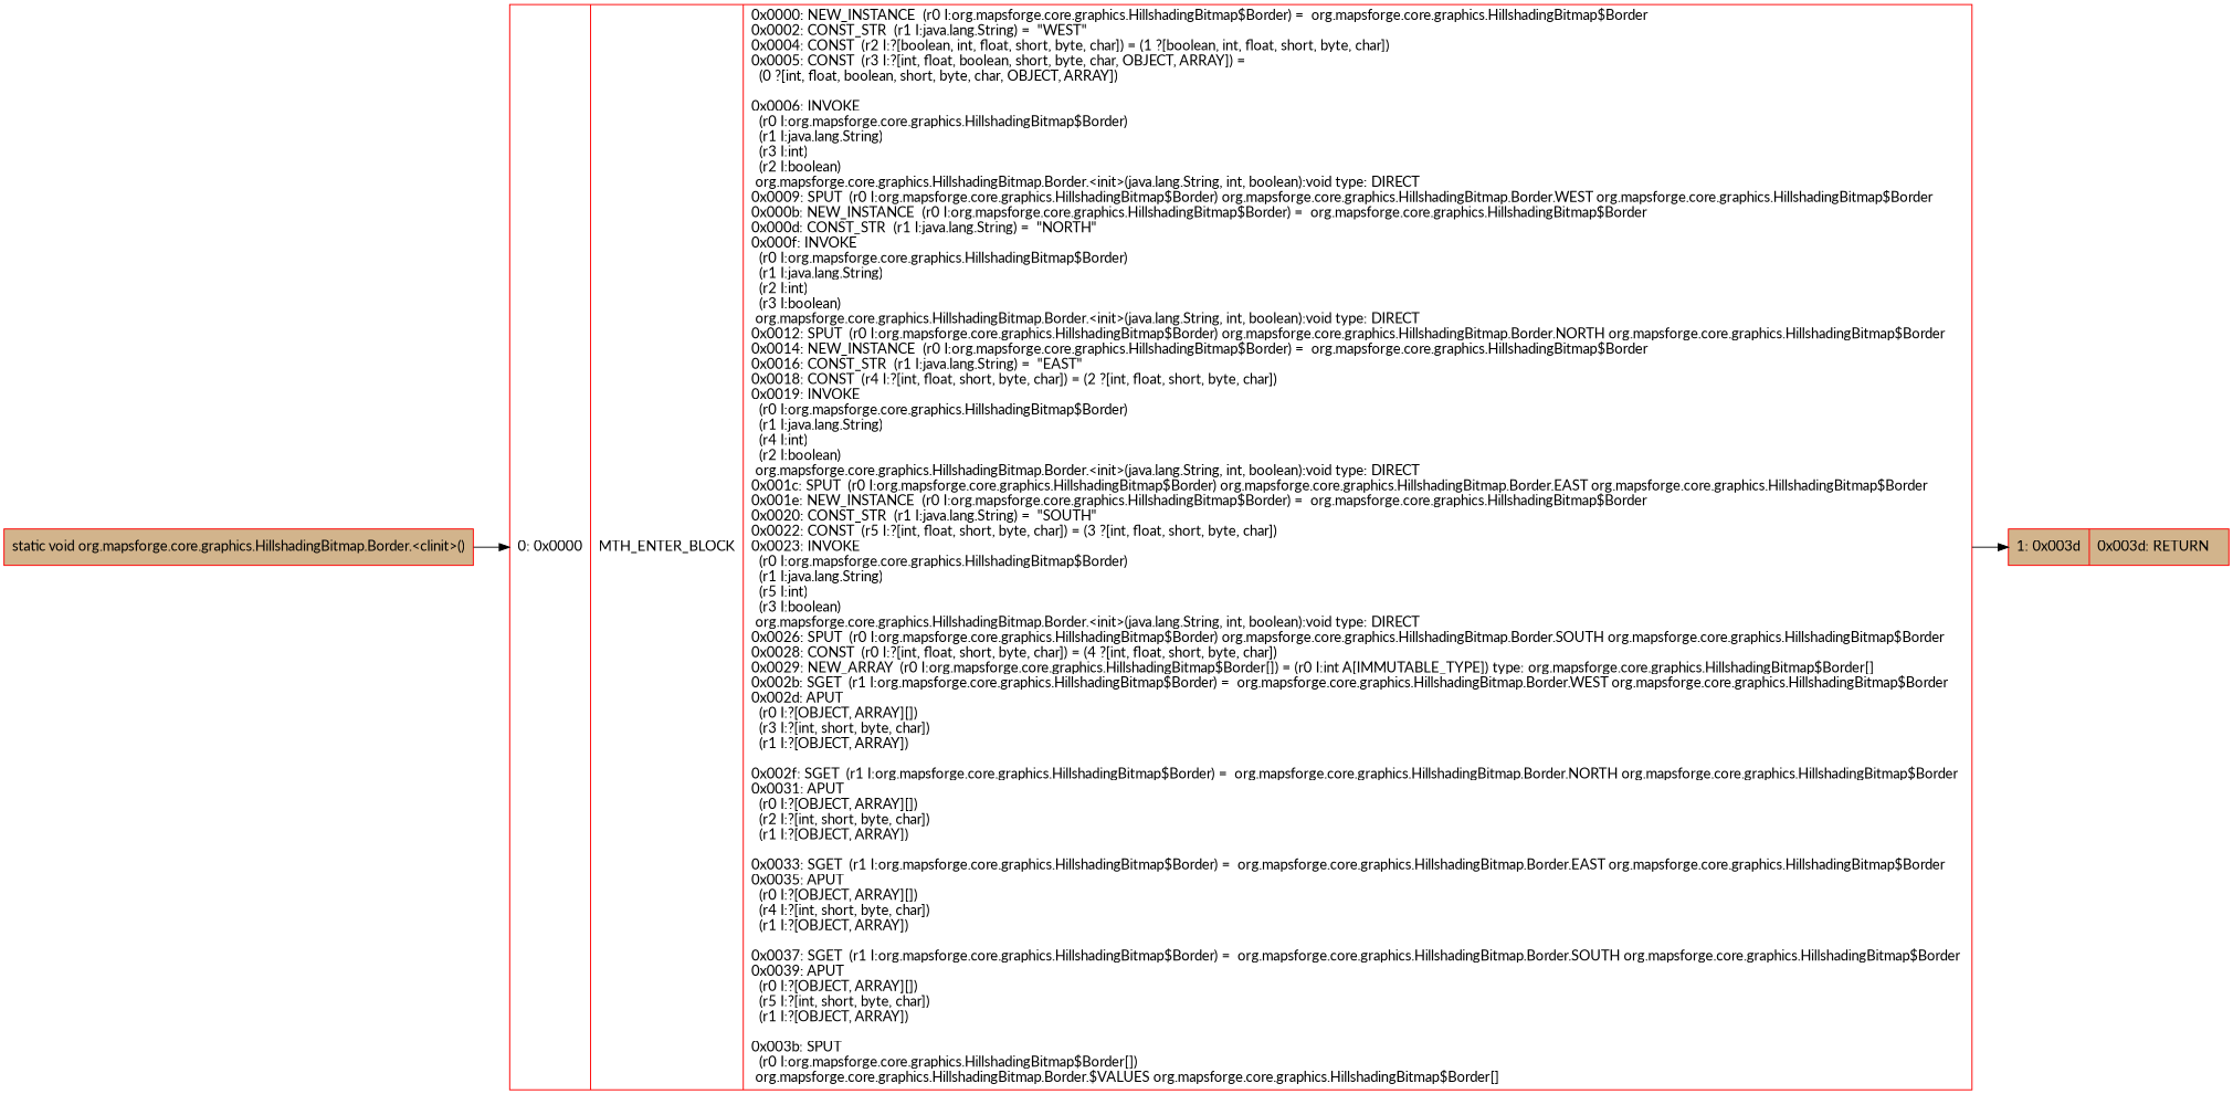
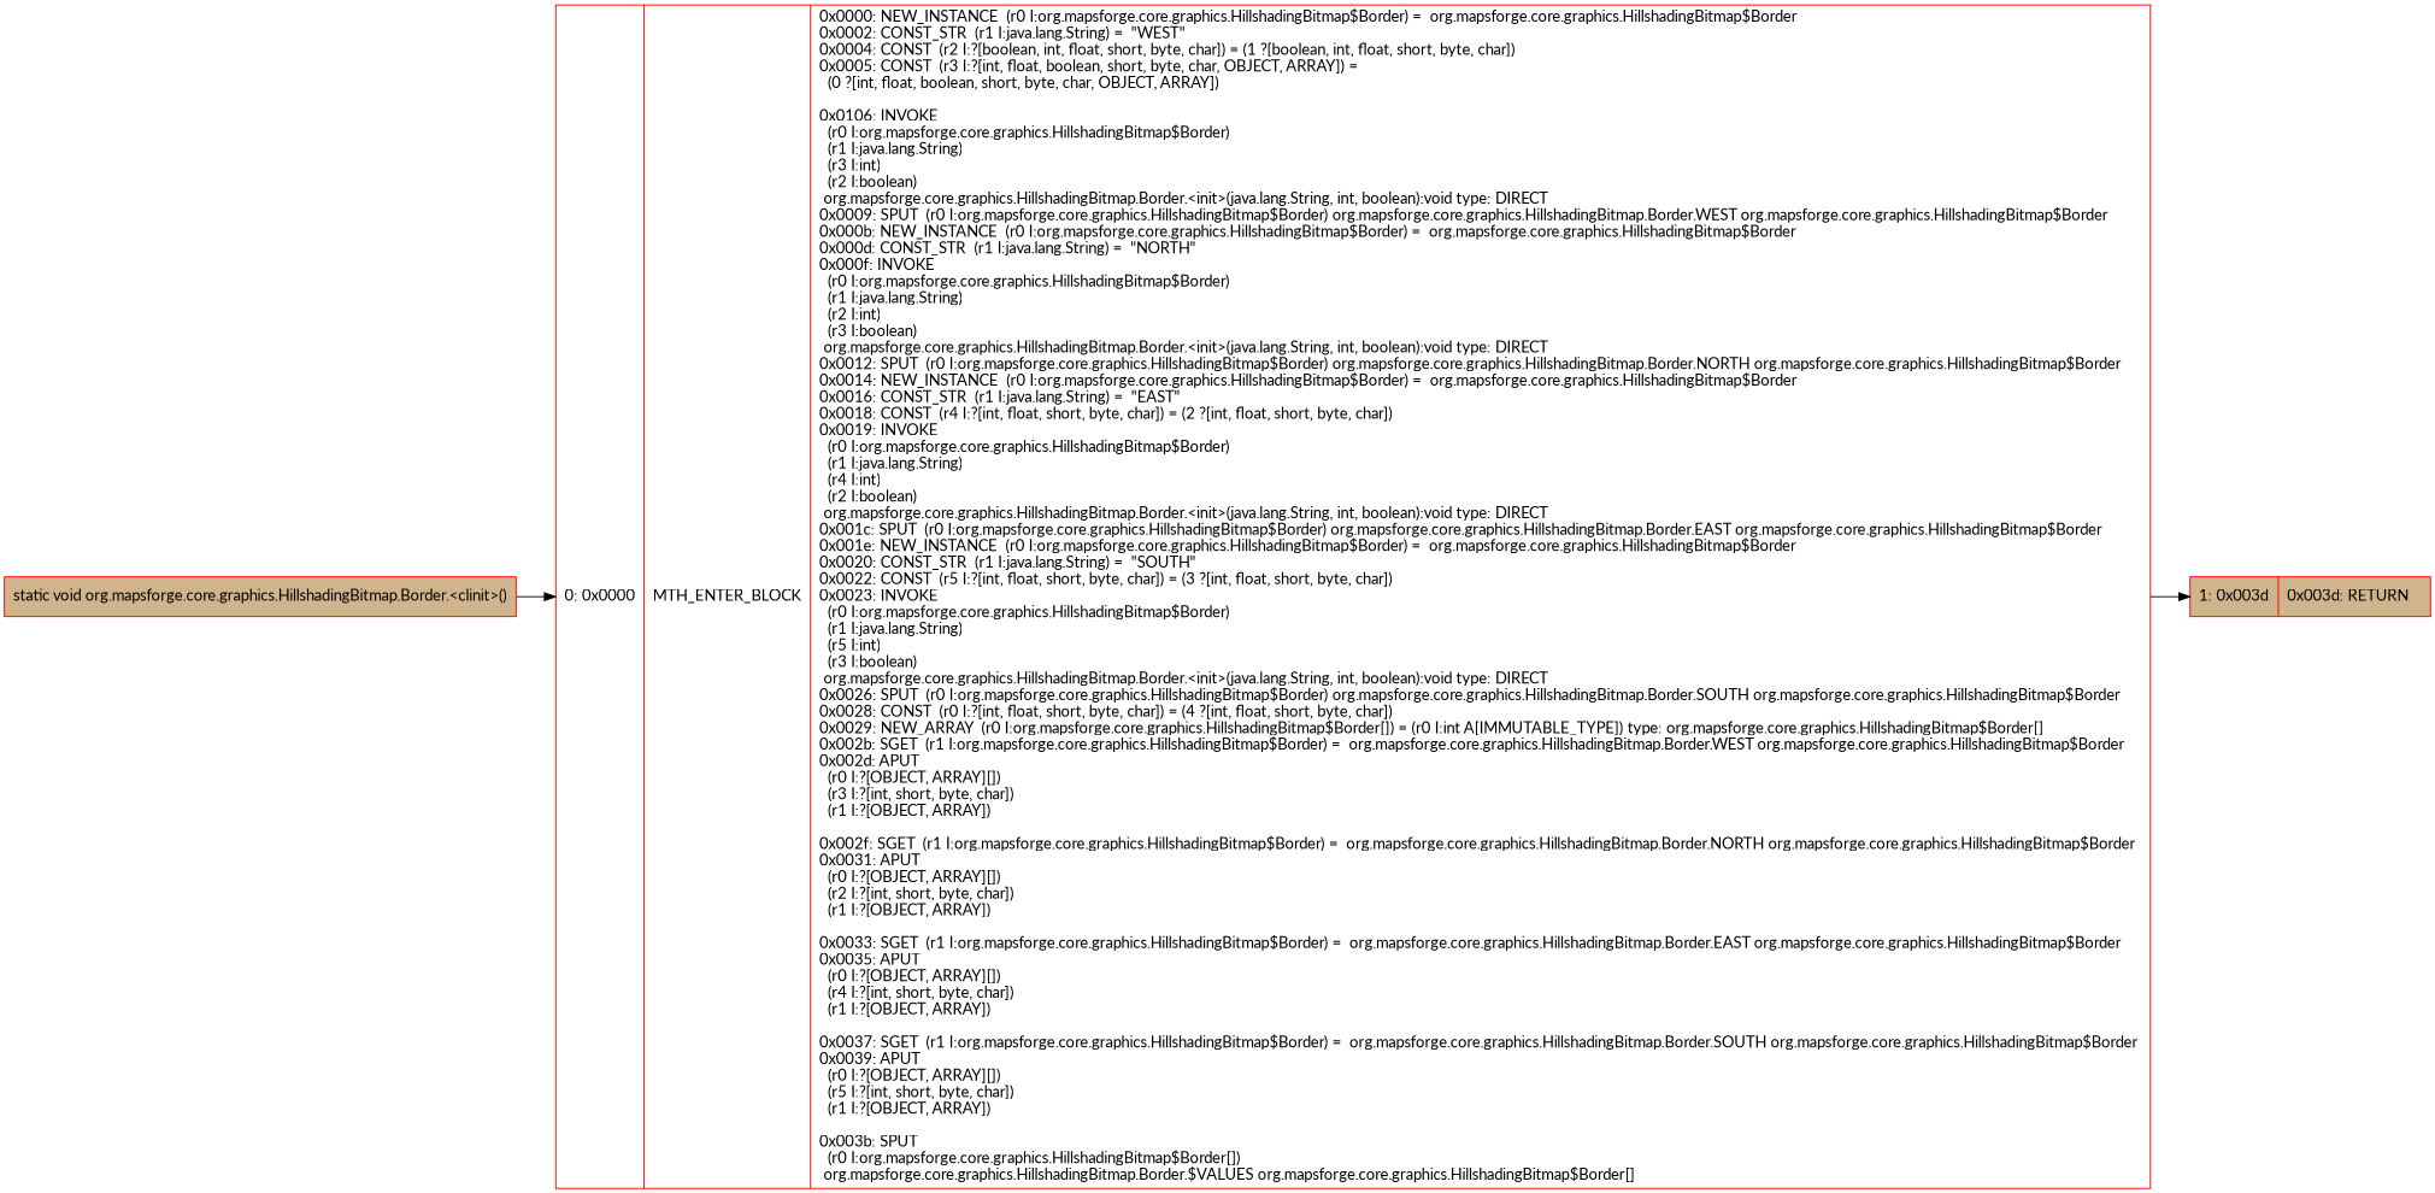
  digraph {
    rankdir=LR
    fontname=Lato
    node [shape=record style=filled fillcolor=tan color=red fontname=Lato]
    edge [fontname=Lato]
-   n1 [label="{0\:\ 0x0000|MTH_ENTER_BLOCK\l|0x0000: NEW_INSTANCE  (r0 I:org.mapsforge.core.graphics.HillshadingBitmap$Border) =  org.mapsforge.core.graphics.HillshadingBitmap$Border \l0x0002: CONST_STR  (r1 I:java.lang.String) =  \"WEST\" \l0x0004: CONST  (r2 I:?[boolean, int, float, short, byte, char]) = (1 ?[boolean, int, float, short, byte, char]) \l0x0005: CONST  (r3 I:?[int, float, boolean, short, byte, char, OBJECT, ARRAY]) = \l  (0 ?[int, float, boolean, short, byte, char, OBJECT, ARRAY])\l \l0x0006: INVOKE  \l  (r0 I:org.mapsforge.core.graphics.HillshadingBitmap$Border)\l  (r1 I:java.lang.String)\l  (r3 I:int)\l  (r2 I:boolean)\l org.mapsforge.core.graphics.HillshadingBitmap.Border.\<init\>(java.lang.String, int, boolean):void type: DIRECT \l0x0009: SPUT  (r0 I:org.mapsforge.core.graphics.HillshadingBitmap$Border) org.mapsforge.core.graphics.HillshadingBitmap.Border.WEST org.mapsforge.core.graphics.HillshadingBitmap$Border \l0x000b: NEW_INSTANCE  (r0 I:org.mapsforge.core.graphics.HillshadingBitmap$Border) =  org.mapsforge.core.graphics.HillshadingBitmap$Border \l0x000d: CONST_STR  (r1 I:java.lang.String) =  \"NORTH\" \l0x000f: INVOKE  \l  (r0 I:org.mapsforge.core.graphics.HillshadingBitmap$Border)\l  (r1 I:java.lang.String)\l  (r2 I:int)\l  (r3 I:boolean)\l org.mapsforge.core.graphics.HillshadingBitmap.Border.\<init\>(java.lang.String, int, boolean):void type: DIRECT \l0x0012: SPUT  (r0 I:org.mapsforge.core.graphics.HillshadingBitmap$Border) org.mapsforge.core.graphics.HillshadingBitmap.Border.NORTH org.mapsforge.core.graphics.HillshadingBitmap$Border \l0x0014: NEW_INSTANCE  (r0 I:org.mapsforge.core.graphics.HillshadingBitmap$Border) =  org.mapsforge.core.graphics.HillshadingBitmap$Border \l0x0016: CONST_STR  (r1 I:java.lang.String) =  \"EAST\" \l0x0018: CONST  (r4 I:?[int, float, short, byte, char]) = (2 ?[int, float, short, byte, char]) \l0x0019: INVOKE  \l  (r0 I:org.mapsforge.core.graphics.HillshadingBitmap$Border)\l  (r1 I:java.lang.String)\l  (r4 I:int)\l  (r2 I:boolean)\l org.mapsforge.core.graphics.HillshadingBitmap.Border.\<init\>(java.lang.String, int, boolean):void type: DIRECT \l0x001c: SPUT  (r0 I:org.mapsforge.core.graphics.HillshadingBitmap$Border) org.mapsforge.core.graphics.HillshadingBitmap.Border.EAST org.mapsforge.core.graphics.HillshadingBitmap$Border \l0x001e: NEW_INSTANCE  (r0 I:org.mapsforge.core.graphics.HillshadingBitmap$Border) =  org.mapsforge.core.graphics.HillshadingBitmap$Border \l0x0020: CONST_STR  (r1 I:java.lang.String) =  \"SOUTH\" \l0x0022: CONST  (r5 I:?[int, float, short, byte, char]) = (3 ?[int, float, short, byte, char]) \l0x0023: INVOKE  \l  (r0 I:org.mapsforge.core.graphics.HillshadingBitmap$Border)\l  (r1 I:java.lang.String)\l  (r5 I:int)\l  (r3 I:boolean)\l org.mapsforge.core.graphics.HillshadingBitmap.Border.\<init\>(java.lang.String, int, boolean):void type: DIRECT \l0x0026: SPUT  (r0 I:org.mapsforge.core.graphics.HillshadingBitmap$Border) org.mapsforge.core.graphics.HillshadingBitmap.Border.SOUTH org.mapsforge.core.graphics.HillshadingBitmap$Border \l0x0028: CONST  (r0 I:?[int, float, short, byte, char]) = (4 ?[int, float, short, byte, char]) \l0x0029: NEW_ARRAY  (r0 I:org.mapsforge.core.graphics.HillshadingBitmap$Border[]) = (r0 I:int A[IMMUTABLE_TYPE]) type: org.mapsforge.core.graphics.HillshadingBitmap$Border[] \l0x002b: SGET  (r1 I:org.mapsforge.core.graphics.HillshadingBitmap$Border) =  org.mapsforge.core.graphics.HillshadingBitmap.Border.WEST org.mapsforge.core.graphics.HillshadingBitmap$Border \l0x002d: APUT  \l  (r0 I:?[OBJECT, ARRAY][])\l  (r3 I:?[int, short, byte, char])\l  (r1 I:?[OBJECT, ARRAY])\l \l0x002f: SGET  (r1 I:org.mapsforge.core.graphics.HillshadingBitmap$Border) =  org.mapsforge.core.graphics.HillshadingBitmap.Border.NORTH org.mapsforge.core.graphics.HillshadingBitmap$Border \l0x0031: APUT  \l  (r0 I:?[OBJECT, ARRAY][])\l  (r2 I:?[int, short, byte, char])\l  (r1 I:?[OBJECT, ARRAY])\l \l0x0033: SGET  (r1 I:org.mapsforge.core.graphics.HillshadingBitmap$Border) =  org.mapsforge.core.graphics.HillshadingBitmap.Border.EAST org.mapsforge.core.graphics.HillshadingBitmap$Border \l0x0035: APUT  \l  (r0 I:?[OBJECT, ARRAY][])\l  (r4 I:?[int, short, byte, char])\l  (r1 I:?[OBJECT, ARRAY])\l \l0x0037: SGET  (r1 I:org.mapsforge.core.graphics.HillshadingBitmap$Border) =  org.mapsforge.core.graphics.HillshadingBitmap.Border.SOUTH org.mapsforge.core.graphics.HillshadingBitmap$Border \l0x0039: APUT  \l  (r0 I:?[OBJECT, ARRAY][])\l  (r5 I:?[int, short, byte, char])\l  (r1 I:?[OBJECT, ARRAY])\l \l0x003b: SPUT  \l  (r0 I:org.mapsforge.core.graphics.HillshadingBitmap$Border[])\l org.mapsforge.core.graphics.HillshadingBitmap.Border.$VALUES org.mapsforge.core.graphics.HillshadingBitmap$Border[] \l}" fillcolor=white]
+   n1 [label="{0\:\ 0x0000|MTH_ENTER_BLOCK\l|0x0000: NEW_INSTANCE  (r0 I:org.mapsforge.core.graphics.HillshadingBitmap$Border) =  org.mapsforge.core.graphics.HillshadingBitmap$Border \l0x0002: CONST_STR  (r1 I:java.lang.String) =  \"WEST\" \l0x0004: CONST  (r2 I:?[boolean, int, float, short, byte, char]) = (1 ?[boolean, int, float, short, byte, char]) \l0x0005: CONST  (r3 I:?[int, float, boolean, short, byte, char, OBJECT, ARRAY]) = \l  (0 ?[int, float, boolean, short, byte, char, OBJECT, ARRAY])\l \l0x0106: INVOKE  \l  (r0 I:org.mapsforge.core.graphics.HillshadingBitmap$Border)\l  (r1 I:java.lang.String)\l  (r3 I:int)\l  (r2 I:boolean)\l org.mapsforge.core.graphics.HillshadingBitmap.Border.\<init\>(java.lang.String, int, boolean):void type: DIRECT \l0x0009: SPUT  (r0 I:org.mapsforge.core.graphics.HillshadingBitmap$Border) org.mapsforge.core.graphics.HillshadingBitmap.Border.WEST org.mapsforge.core.graphics.HillshadingBitmap$Border \l0x000b: NEW_INSTANCE  (r0 I:org.mapsforge.core.graphics.HillshadingBitmap$Border) =  org.mapsforge.core.graphics.HillshadingBitmap$Border \l0x000d: CONST_STR  (r1 I:java.lang.String) =  \"NORTH\" \l0x000f: INVOKE  \l  (r0 I:org.mapsforge.core.graphics.HillshadingBitmap$Border)\l  (r1 I:java.lang.String)\l  (r2 I:int)\l  (r3 I:boolean)\l org.mapsforge.core.graphics.HillshadingBitmap.Border.\<init\>(java.lang.String, int, boolean):void type: DIRECT \l0x0012: SPUT  (r0 I:org.mapsforge.core.graphics.HillshadingBitmap$Border) org.mapsforge.core.graphics.HillshadingBitmap.Border.NORTH org.mapsforge.core.graphics.HillshadingBitmap$Border \l0x0014: NEW_INSTANCE  (r0 I:org.mapsforge.core.graphics.HillshadingBitmap$Border) =  org.mapsforge.core.graphics.HillshadingBitmap$Border \l0x0016: CONST_STR  (r1 I:java.lang.String) =  \"EAST\" \l0x0018: CONST  (r4 I:?[int, float, short, byte, char]) = (2 ?[int, float, short, byte, char]) \l0x0019: INVOKE  \l  (r0 I:org.mapsforge.core.graphics.HillshadingBitmap$Border)\l  (r1 I:java.lang.String)\l  (r4 I:int)\l  (r2 I:boolean)\l org.mapsforge.core.graphics.HillshadingBitmap.Border.\<init\>(java.lang.String, int, boolean):void type: DIRECT \l0x001c: SPUT  (r0 I:org.mapsforge.core.graphics.HillshadingBitmap$Border) org.mapsforge.core.graphics.HillshadingBitmap.Border.EAST org.mapsforge.core.graphics.HillshadingBitmap$Border \l0x001e: NEW_INSTANCE  (r0 I:org.mapsforge.core.graphics.HillshadingBitmap$Border) =  org.mapsforge.core.graphics.HillshadingBitmap$Border \l0x0020: CONST_STR  (r1 I:java.lang.String) =  \"SOUTH\" \l0x0022: CONST  (r5 I:?[int, float, short, byte, char]) = (3 ?[int, float, short, byte, char]) \l0x0023: INVOKE  \l  (r0 I:org.mapsforge.core.graphics.HillshadingBitmap$Border)\l  (r1 I:java.lang.String)\l  (r5 I:int)\l  (r3 I:boolean)\l org.mapsforge.core.graphics.HillshadingBitmap.Border.\<init\>(java.lang.String, int, boolean):void type: DIRECT \l0x0026: SPUT  (r0 I:org.mapsforge.core.graphics.HillshadingBitmap$Border) org.mapsforge.core.graphics.HillshadingBitmap.Border.SOUTH org.mapsforge.core.graphics.HillshadingBitmap$Border \l0x0028: CONST  (r0 I:?[int, float, short, byte, char]) = (4 ?[int, float, short, byte, char]) \l0x0029: NEW_ARRAY  (r0 I:org.mapsforge.core.graphics.HillshadingBitmap$Border[]) = (r0 I:int A[IMMUTABLE_TYPE]) type: org.mapsforge.core.graphics.HillshadingBitmap$Border[] \l0x002b: SGET  (r1 I:org.mapsforge.core.graphics.HillshadingBitmap$Border) =  org.mapsforge.core.graphics.HillshadingBitmap.Border.WEST org.mapsforge.core.graphics.HillshadingBitmap$Border \l0x002d: APUT  \l  (r0 I:?[OBJECT, ARRAY][])\l  (r3 I:?[int, short, byte, char])\l  (r1 I:?[OBJECT, ARRAY])\l \l0x002f: SGET  (r1 I:org.mapsforge.core.graphics.HillshadingBitmap$Border) =  org.mapsforge.core.graphics.HillshadingBitmap.Border.NORTH org.mapsforge.core.graphics.HillshadingBitmap$Border \l0x0031: APUT  \l  (r0 I:?[OBJECT, ARRAY][])\l  (r2 I:?[int, short, byte, char])\l  (r1 I:?[OBJECT, ARRAY])\l \l0x0033: SGET  (r1 I:org.mapsforge.core.graphics.HillshadingBitmap$Border) =  org.mapsforge.core.graphics.HillshadingBitmap.Border.EAST org.mapsforge.core.graphics.HillshadingBitmap$Border \l0x0035: APUT  \l  (r0 I:?[OBJECT, ARRAY][])\l  (r4 I:?[int, short, byte, char])\l  (r1 I:?[OBJECT, ARRAY])\l \l0x0037: SGET  (r1 I:org.mapsforge.core.graphics.HillshadingBitmap$Border) =  org.mapsforge.core.graphics.HillshadingBitmap.Border.SOUTH org.mapsforge.core.graphics.HillshadingBitmap$Border \l0x0039: APUT  \l  (r0 I:?[OBJECT, ARRAY][])\l  (r5 I:?[int, short, byte, char])\l  (r1 I:?[OBJECT, ARRAY])\l \l0x003b: SPUT  \l  (r0 I:org.mapsforge.core.graphics.HillshadingBitmap$Border[])\l org.mapsforge.core.graphics.HillshadingBitmap.Border.$VALUES org.mapsforge.core.graphics.HillshadingBitmap$Border[] \l}" fillcolor=white]
    n2 [label="{1\:\ 0x003d|0x003d: RETURN   \l}"]
    n3 [label="{static void org.mapsforge.core.graphics.HillshadingBitmap.Border.\<clinit\>() }"]
    n1 -> n2
    n3 -> n1
  }
